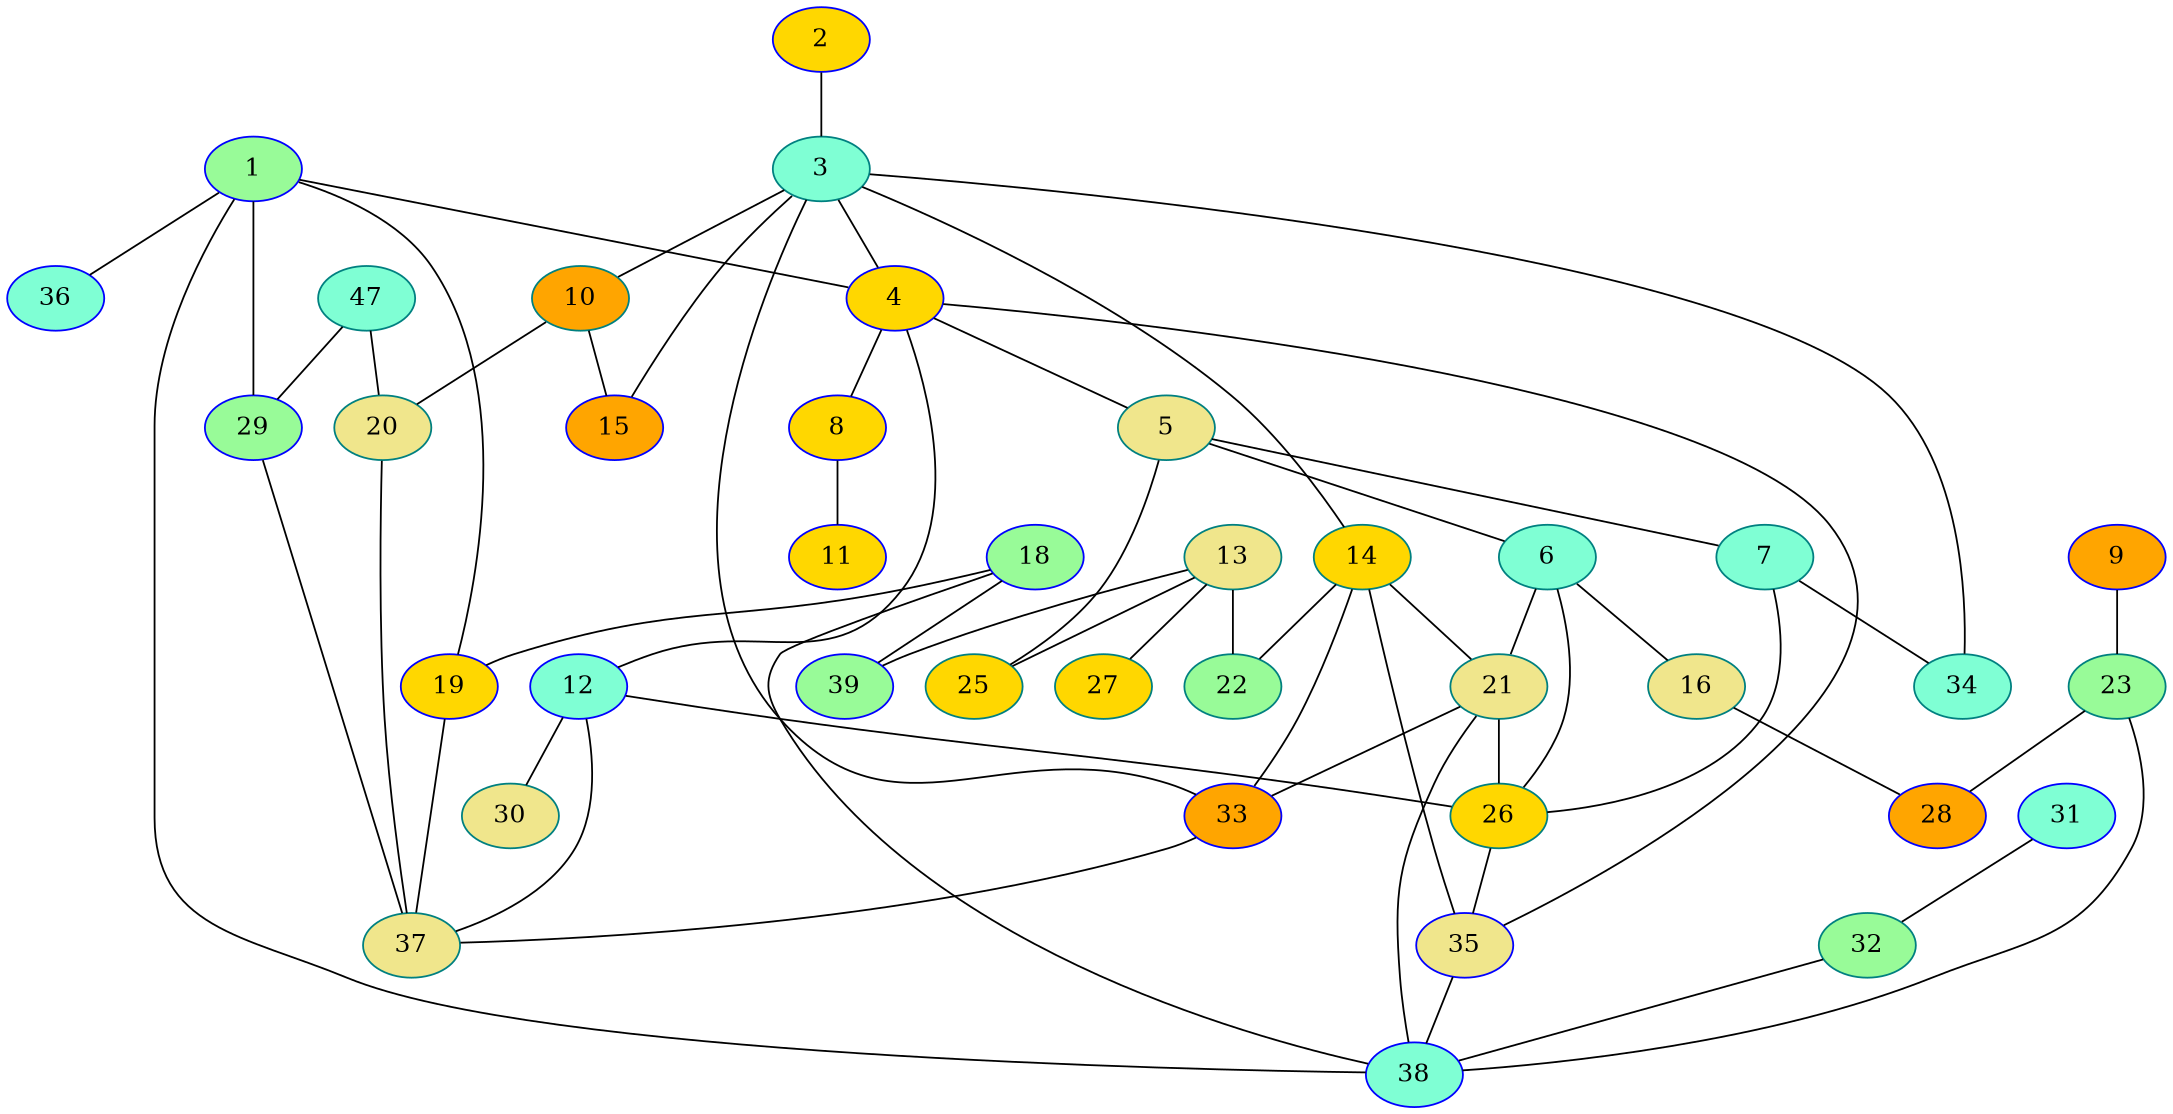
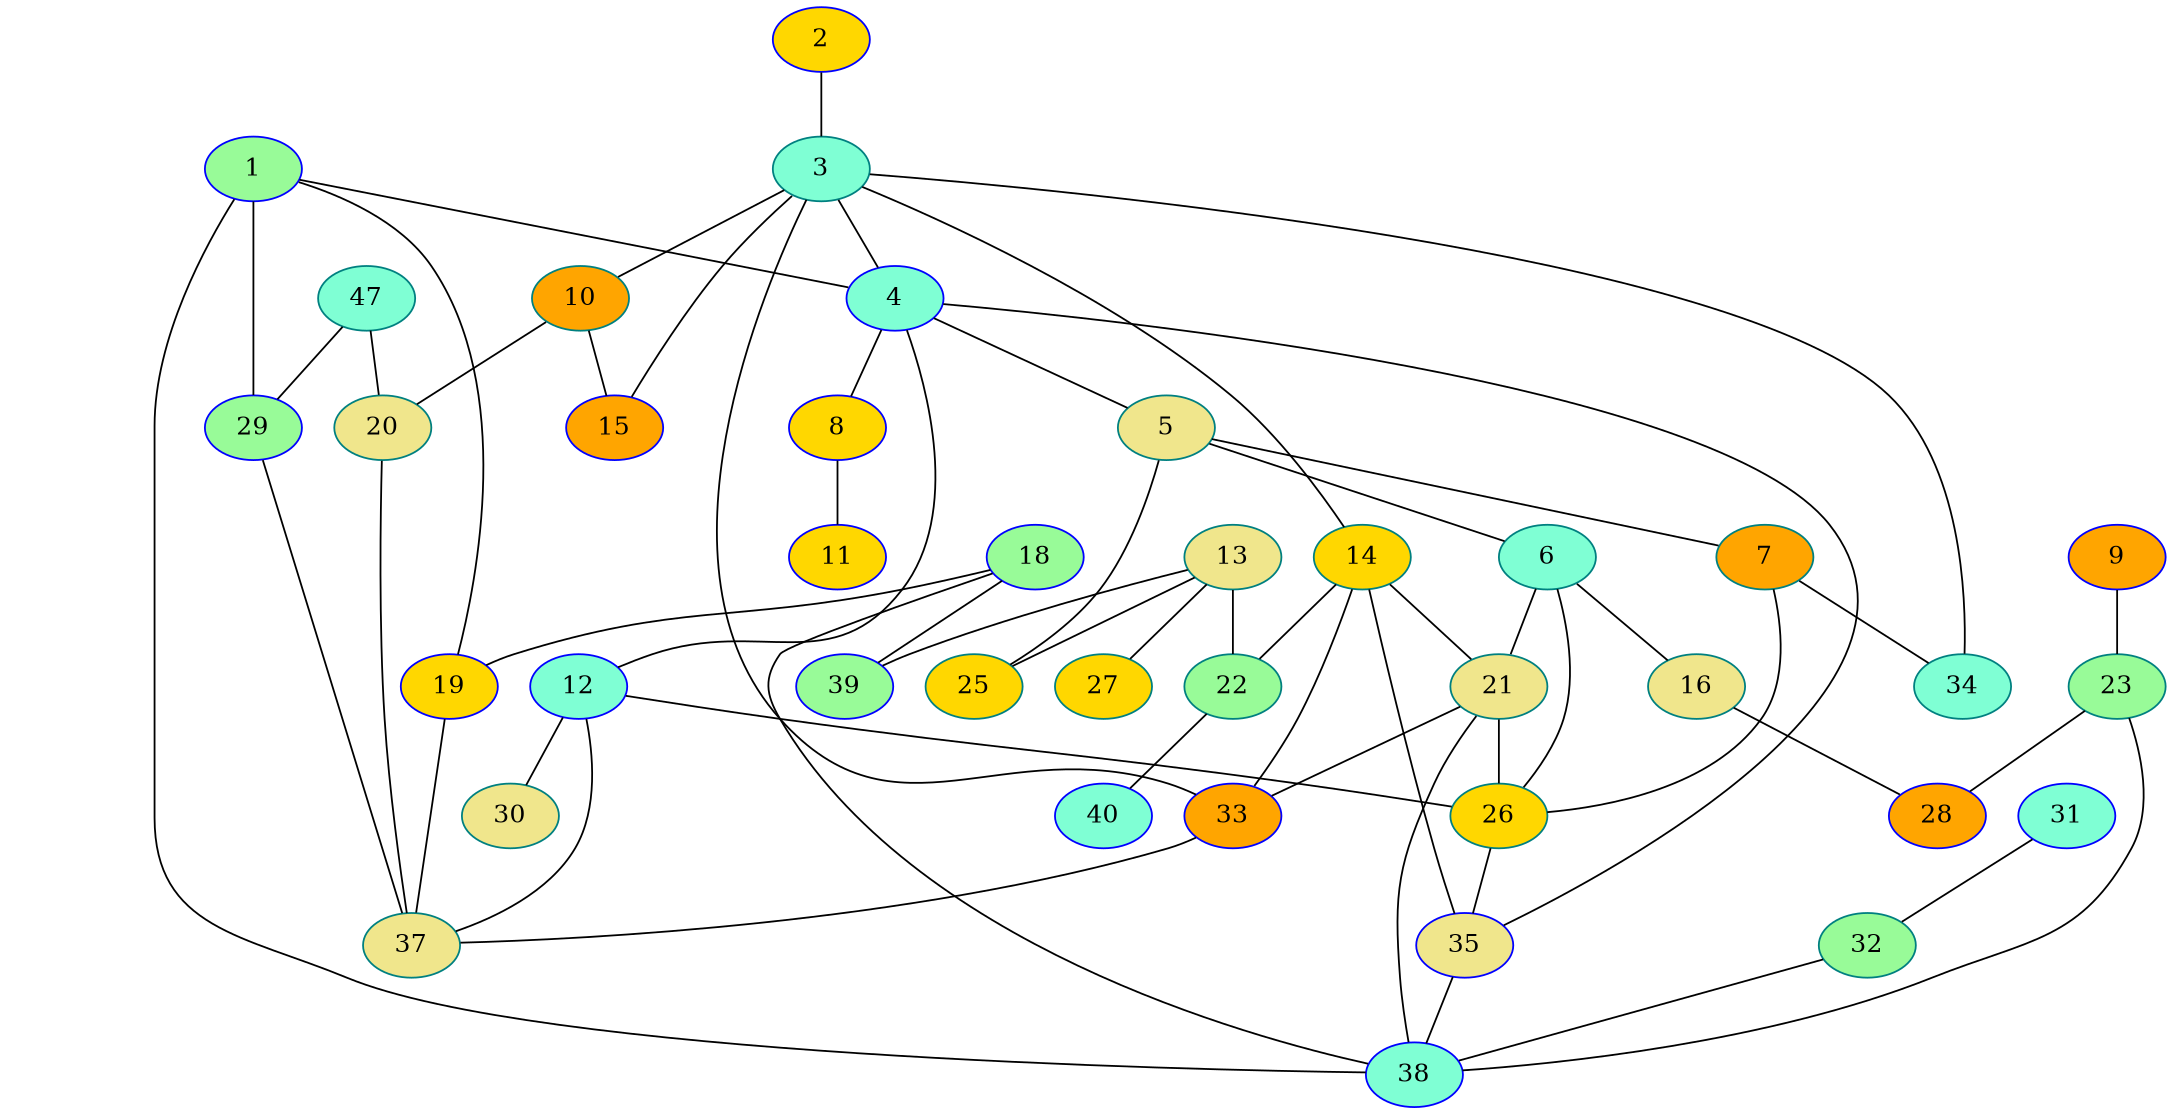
  graph {
    node [color=teal fillcolor=aquamarine style=filled]
    edge [weight=1.0]
    1 [color=blue fillcolor=palegreen]
-   4 [color=blue fillcolor=gold]
+   4 [color=blue]
    19 [color=blue fillcolor=gold]
    29 [color=blue fillcolor=palegreen]
-   36 [color=blue]
    38 [color=blue]
    5 [fillcolor=khaki]
    8 [color=blue fillcolor=gold]
    12 [color=blue]
    35 [color=blue fillcolor=khaki]
    37 [fillcolor=khaki]
    2 [color=blue fillcolor=gold]
    3
    10 [fillcolor=orange]
    14 [fillcolor=gold]
    15 [color=blue fillcolor=orange]
    33 [color=blue fillcolor=orange]
    34
    20 [fillcolor=khaki]
    21 [fillcolor=khaki]
    22 [fillcolor=palegreen]
    6
-   7
+   7 [fillcolor=orange]
    25 [fillcolor=gold]
    11 [color=blue fillcolor=gold]
    26 [fillcolor=gold]
    30 [fillcolor=khaki]
    16 [fillcolor=khaki]
    28 [color=blue fillcolor=orange]
    9 [color=blue fillcolor=orange]
    23 [fillcolor=palegreen]
    13 [fillcolor=khaki]
    27 [fillcolor=gold]
    39 [color=blue fillcolor=palegreen]
+   40 [color=blue]
    n36 [label=47]
    18 [color=blue fillcolor=palegreen]
    32 [fillcolor=palegreen]
    31 [color=blue]
    1 -- 4
    1 -- 19
    1 -- 29
-   1 -- 36
    1 -- 38
    4 -- 5
    4 -- 8
    4 -- 12
    4 -- 35
    19 -- 37
    29 -- 37
    5 -- 6
    5 -- 7
    5 -- 25
    8 -- 11
    12 -- 37
    12 -- 26
    12 -- 30
    35 -- 38
    2 -- 3
    3 -- 4
    3 -- 10
    3 -- 14
    3 -- 15
    3 -- 33
    3 -- 34
    10 -- 15
    10 -- 20
    14 -- 35
    14 -- 33
    14 -- 21
    14 -- 22
    33 -- 37
    20 -- 37
    21 -- 38
    21 -- 33
    21 -- 26
+   22 -- 40
    6 -- 21
    6 -- 26
    6 -- 16
    7 -- 34
    7 -- 26
    26 -- 35
    16 -- 28
    9 -- 23
    23 -- 38
    23 -- 28
    13 -- 22
    13 -- 25
    13 -- 27
    13 -- 39
    n36 -- 29
    n36 -- 20
    18 -- 19
    18 -- 38
    18 -- 39
    32 -- 38
    31 -- 32
  }
